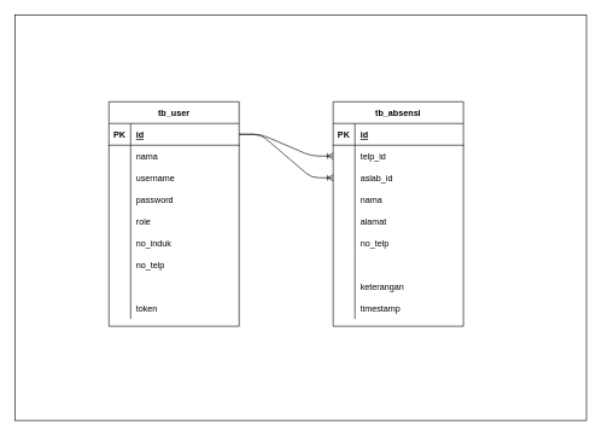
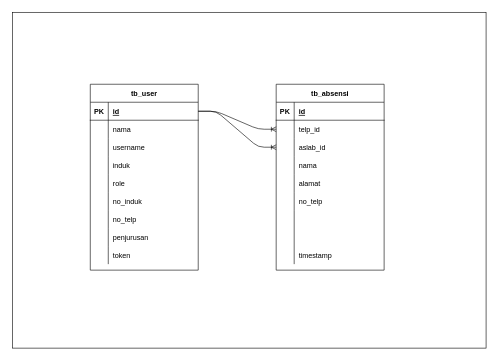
  <mxCell id="0" />
  <mxCell id="1" parent="0" />
  <mxCell id="2" value="" style="rounded=0;whiteSpace=wrap;html=1;" parent="1" vertex="1"><mxGeometry x="20" y="20" width="790" height="560" as="geometry" /></mxCell>
  <mxCell id="3" value="tb_user" style="shape=table;startSize=30;container=1;collapsible=1;childLayout=tableLayout;fixedRows=1;rowLines=0;fontStyle=1;align=center;resizeLast=1;" parent="1" vertex="1"><mxGeometry x="150" y="140" width="180" height="310" as="geometry" /></mxCell>
  <mxCell id="4" value="" style="shape=partialRectangle;collapsible=0;dropTarget=0;pointerEvents=0;fillColor=none;top=0;left=0;bottom=1;right=0;points=[[0,0.5],[1,0.5]];portConstraint=eastwest;" parent="3" vertex="1"><mxGeometry y="30" width="180" height="30" as="geometry" /></mxCell>
  <mxCell id="5" value="PK" style="shape=partialRectangle;connectable=0;fillColor=none;top=0;left=0;bottom=0;right=0;fontStyle=1;overflow=hidden;" parent="4" vertex="1"><mxGeometry width="30" height="30" as="geometry" /></mxCell>
  <mxCell id="6" value="id" style="shape=partialRectangle;connectable=0;fillColor=none;top=0;left=0;bottom=0;right=0;align=left;spacingLeft=6;fontStyle=5;overflow=hidden;" parent="4" vertex="1"><mxGeometry x="30" width="150" height="30" as="geometry" /></mxCell>
  <mxCell id="7" value="" style="shape=partialRectangle;collapsible=0;dropTarget=0;pointerEvents=0;fillColor=none;top=0;left=0;bottom=0;right=0;points=[[0,0.5],[1,0.5]];portConstraint=eastwest;" parent="3" vertex="1"><mxGeometry y="60" width="180" height="30" as="geometry" /></mxCell>
  <mxCell id="8" value="" style="shape=partialRectangle;connectable=0;fillColor=none;top=0;left=0;bottom=0;right=0;editable=1;overflow=hidden;" parent="7" vertex="1"><mxGeometry width="30" height="30" as="geometry" /></mxCell>
  <mxCell id="9" value="nama" style="shape=partialRectangle;connectable=0;fillColor=none;top=0;left=0;bottom=0;right=0;align=left;spacingLeft=6;overflow=hidden;" parent="7" vertex="1"><mxGeometry x="30" width="150" height="30" as="geometry" /></mxCell>
  <mxCell id="10" value="" style="shape=partialRectangle;collapsible=0;dropTarget=0;pointerEvents=0;fillColor=none;top=0;left=0;bottom=0;right=0;points=[[0,0.5],[1,0.5]];portConstraint=eastwest;" parent="3" vertex="1"><mxGeometry y="90" width="180" height="30" as="geometry" /></mxCell>
  <mxCell id="11" value="" style="shape=partialRectangle;connectable=0;fillColor=none;top=0;left=0;bottom=0;right=0;editable=1;overflow=hidden;" parent="10" vertex="1"><mxGeometry width="30" height="30" as="geometry" /></mxCell>
  <mxCell id="12" value="username" style="shape=partialRectangle;connectable=0;fillColor=none;top=0;left=0;bottom=0;right=0;align=left;spacingLeft=6;overflow=hidden;" parent="10" vertex="1"><mxGeometry x="30" width="150" height="30" as="geometry" /></mxCell>
  <mxCell id="13" value="" style="shape=partialRectangle;collapsible=0;dropTarget=0;pointerEvents=0;fillColor=none;top=0;left=0;bottom=0;right=0;points=[[0,0.5],[1,0.5]];portConstraint=eastwest;" parent="3" vertex="1"><mxGeometry y="120" width="180" height="30" as="geometry" /></mxCell>
  <mxCell id="14" value="" style="shape=partialRectangle;connectable=0;fillColor=none;top=0;left=0;bottom=0;right=0;editable=1;overflow=hidden;" parent="13" vertex="1"><mxGeometry width="30" height="30" as="geometry" /></mxCell>
- <mxCell id="15" value="password" style="shape=partialRectangle;connectable=0;fillColor=none;top=0;left=0;bottom=0;right=0;align=left;spacingLeft=6;overflow=hidden;" parent="13" vertex="1"><mxGeometry x="30" width="150" height="30" as="geometry" /></mxCell>
+ <mxCell id="15" value="induk" style="shape=partialRectangle;connectable=0;fillColor=none;top=0;left=0;bottom=0;right=0;align=left;spacingLeft=6;overflow=hidden;" parent="13" vertex="1"><mxGeometry x="30" width="150" height="30" as="geometry" /></mxCell>
  <mxCell id="16" value="" style="shape=partialRectangle;collapsible=0;dropTarget=0;pointerEvents=0;fillColor=none;top=0;left=0;bottom=0;right=0;points=[[0,0.5],[1,0.5]];portConstraint=eastwest;" parent="3" vertex="1"><mxGeometry y="150" width="180" height="30" as="geometry" /></mxCell>
  <mxCell id="17" value="" style="shape=partialRectangle;connectable=0;fillColor=none;top=0;left=0;bottom=0;right=0;editable=1;overflow=hidden;" parent="16" vertex="1"><mxGeometry width="30" height="30" as="geometry" /></mxCell>
  <mxCell id="18" value="role" style="shape=partialRectangle;connectable=0;fillColor=none;top=0;left=0;bottom=0;right=0;align=left;spacingLeft=6;overflow=hidden;" parent="16" vertex="1"><mxGeometry x="30" width="150" height="30" as="geometry" /></mxCell>
  <mxCell id="19" value="" style="shape=partialRectangle;collapsible=0;dropTarget=0;pointerEvents=0;fillColor=none;top=0;left=0;bottom=0;right=0;points=[[0,0.5],[1,0.5]];portConstraint=eastwest;" parent="3" vertex="1"><mxGeometry y="180" width="180" height="30" as="geometry" /></mxCell>
  <mxCell id="20" value="" style="shape=partialRectangle;connectable=0;fillColor=none;top=0;left=0;bottom=0;right=0;editable=1;overflow=hidden;" parent="19" vertex="1"><mxGeometry width="30" height="30" as="geometry" /></mxCell>
  <mxCell id="21" value="no_induk" style="shape=partialRectangle;connectable=0;fillColor=none;top=0;left=0;bottom=0;right=0;align=left;spacingLeft=6;overflow=hidden;" parent="19" vertex="1"><mxGeometry x="30" width="150" height="30" as="geometry" /></mxCell>
  <mxCell id="22" value="" style="shape=partialRectangle;collapsible=0;dropTarget=0;pointerEvents=0;fillColor=none;top=0;left=0;bottom=0;right=0;points=[[0,0.5],[1,0.5]];portConstraint=eastwest;" parent="3" vertex="1"><mxGeometry y="210" width="180" height="30" as="geometry" /></mxCell>
  <mxCell id="23" value="" style="shape=partialRectangle;connectable=0;fillColor=none;top=0;left=0;bottom=0;right=0;editable=1;overflow=hidden;" parent="22" vertex="1"><mxGeometry width="30" height="30" as="geometry" /></mxCell>
  <mxCell id="24" value="no_telp" style="shape=partialRectangle;connectable=0;fillColor=none;top=0;left=0;bottom=0;right=0;align=left;spacingLeft=6;overflow=hidden;" parent="22" vertex="1"><mxGeometry x="30" width="150" height="30" as="geometry" /></mxCell>
  <mxCell id="25" value="" style="shape=partialRectangle;collapsible=0;dropTarget=0;pointerEvents=0;fillColor=none;top=0;left=0;bottom=0;right=0;points=[[0,0.5],[1,0.5]];portConstraint=eastwest;" parent="3" vertex="1"><mxGeometry y="240" width="180" height="30" as="geometry" /></mxCell>
  <mxCell id="26" value="" style="shape=partialRectangle;connectable=0;fillColor=none;top=0;left=0;bottom=0;right=0;editable=1;overflow=hidden;" parent="25" vertex="1"><mxGeometry width="30" height="30" as="geometry" /></mxCell>
+ <mxCell id="27" value="penjurusan" style="shape=partialRectangle;connectable=0;fillColor=none;top=0;left=0;bottom=0;right=0;align=left;spacingLeft=6;overflow=hidden;" parent="25" vertex="1"><mxGeometry x="30" width="150" height="30" as="geometry" /></mxCell>
  <mxCell id="28" value="" style="shape=partialRectangle;collapsible=0;dropTarget=0;pointerEvents=0;fillColor=none;top=0;left=0;bottom=0;right=0;points=[[0,0.5],[1,0.5]];portConstraint=eastwest;" parent="3" vertex="1"><mxGeometry y="270" width="180" height="30" as="geometry" /></mxCell>
  <mxCell id="29" value="" style="shape=partialRectangle;connectable=0;fillColor=none;top=0;left=0;bottom=0;right=0;editable=1;overflow=hidden;" parent="28" vertex="1"><mxGeometry width="30" height="30" as="geometry" /></mxCell>
  <mxCell id="30" value="token" style="shape=partialRectangle;connectable=0;fillColor=none;top=0;left=0;bottom=0;right=0;align=left;spacingLeft=6;overflow=hidden;" parent="28" vertex="1"><mxGeometry x="30" width="150" height="30" as="geometry" /></mxCell>
  <mxCell id="31" value="tb_absensi" style="shape=table;startSize=30;container=1;collapsible=1;childLayout=tableLayout;fixedRows=1;rowLines=0;fontStyle=1;align=center;resizeLast=1;" parent="1" vertex="1"><mxGeometry x="460" y="140" width="180" height="310" as="geometry" /></mxCell>
  <mxCell id="32" value="" style="shape=partialRectangle;collapsible=0;dropTarget=0;pointerEvents=0;fillColor=none;top=0;left=0;bottom=1;right=0;points=[[0,0.5],[1,0.5]];portConstraint=eastwest;" parent="31" vertex="1"><mxGeometry y="30" width="180" height="30" as="geometry" /></mxCell>
  <mxCell id="33" value="PK" style="shape=partialRectangle;connectable=0;fillColor=none;top=0;left=0;bottom=0;right=0;fontStyle=1;overflow=hidden;" parent="32" vertex="1"><mxGeometry width="30" height="30" as="geometry" /></mxCell>
  <mxCell id="34" value="id" style="shape=partialRectangle;connectable=0;fillColor=none;top=0;left=0;bottom=0;right=0;align=left;spacingLeft=6;fontStyle=5;overflow=hidden;" parent="32" vertex="1"><mxGeometry x="30" width="150" height="30" as="geometry" /></mxCell>
  <mxCell id="35" value="" style="shape=partialRectangle;collapsible=0;dropTarget=0;pointerEvents=0;fillColor=none;top=0;left=0;bottom=0;right=0;points=[[0,0.5],[1,0.5]];portConstraint=eastwest;" parent="31" vertex="1"><mxGeometry y="60" width="180" height="30" as="geometry" /></mxCell>
  <mxCell id="36" value="" style="shape=partialRectangle;connectable=0;fillColor=none;top=0;left=0;bottom=0;right=0;editable=1;overflow=hidden;" parent="35" vertex="1"><mxGeometry width="30" height="30" as="geometry" /></mxCell>
  <mxCell id="37" value="telp_id" style="shape=partialRectangle;connectable=0;fillColor=none;top=0;left=0;bottom=0;right=0;align=left;spacingLeft=6;overflow=hidden;" parent="35" vertex="1"><mxGeometry x="30" width="150" height="30" as="geometry" /></mxCell>
  <mxCell id="38" value="" style="shape=partialRectangle;collapsible=0;dropTarget=0;pointerEvents=0;fillColor=none;top=0;left=0;bottom=0;right=0;points=[[0,0.5],[1,0.5]];portConstraint=eastwest;" parent="31" vertex="1"><mxGeometry y="90" width="180" height="30" as="geometry" /></mxCell>
  <mxCell id="39" value="" style="shape=partialRectangle;connectable=0;fillColor=none;top=0;left=0;bottom=0;right=0;editable=1;overflow=hidden;" parent="38" vertex="1"><mxGeometry width="30" height="30" as="geometry" /></mxCell>
  <mxCell id="40" value="aslab_id" style="shape=partialRectangle;connectable=0;fillColor=none;top=0;left=0;bottom=0;right=0;align=left;spacingLeft=6;overflow=hidden;" parent="38" vertex="1"><mxGeometry x="30" width="150" height="30" as="geometry" /></mxCell>
  <mxCell id="41" value="" style="shape=partialRectangle;collapsible=0;dropTarget=0;pointerEvents=0;fillColor=none;top=0;left=0;bottom=0;right=0;points=[[0,0.5],[1,0.5]];portConstraint=eastwest;" parent="31" vertex="1"><mxGeometry y="120" width="180" height="30" as="geometry" /></mxCell>
  <mxCell id="42" value="" style="shape=partialRectangle;connectable=0;fillColor=none;top=0;left=0;bottom=0;right=0;editable=1;overflow=hidden;" parent="41" vertex="1"><mxGeometry width="30" height="30" as="geometry" /></mxCell>
  <mxCell id="43" value="nama" style="shape=partialRectangle;connectable=0;fillColor=none;top=0;left=0;bottom=0;right=0;align=left;spacingLeft=6;overflow=hidden;" parent="41" vertex="1"><mxGeometry x="30" width="150" height="30" as="geometry" /></mxCell>
  <mxCell id="44" value="" style="shape=partialRectangle;collapsible=0;dropTarget=0;pointerEvents=0;fillColor=none;top=0;left=0;bottom=0;right=0;points=[[0,0.5],[1,0.5]];portConstraint=eastwest;" parent="31" vertex="1"><mxGeometry y="150" width="180" height="30" as="geometry" /></mxCell>
  <mxCell id="45" value="" style="shape=partialRectangle;connectable=0;fillColor=none;top=0;left=0;bottom=0;right=0;editable=1;overflow=hidden;" parent="44" vertex="1"><mxGeometry width="30" height="30" as="geometry" /></mxCell>
  <mxCell id="46" value="alamat" style="shape=partialRectangle;connectable=0;fillColor=none;top=0;left=0;bottom=0;right=0;align=left;spacingLeft=6;overflow=hidden;" parent="44" vertex="1"><mxGeometry x="30" width="150" height="30" as="geometry" /></mxCell>
  <mxCell id="47" value="" style="shape=partialRectangle;collapsible=0;dropTarget=0;pointerEvents=0;fillColor=none;top=0;left=0;bottom=0;right=0;points=[[0,0.5],[1,0.5]];portConstraint=eastwest;" parent="31" vertex="1"><mxGeometry y="180" width="180" height="30" as="geometry" /></mxCell>
  <mxCell id="48" value="" style="shape=partialRectangle;connectable=0;fillColor=none;top=0;left=0;bottom=0;right=0;editable=1;overflow=hidden;" parent="47" vertex="1"><mxGeometry width="30" height="30" as="geometry" /></mxCell>
  <mxCell id="49" value="no_telp" style="shape=partialRectangle;connectable=0;fillColor=none;top=0;left=0;bottom=0;right=0;align=left;spacingLeft=6;overflow=hidden;" parent="47" vertex="1"><mxGeometry x="30" width="150" height="30" as="geometry" /></mxCell>
  <mxCell id="50" value="" style="shape=partialRectangle;collapsible=0;dropTarget=0;pointerEvents=0;fillColor=none;top=0;left=0;bottom=0;right=0;points=[[0,0.5],[1,0.5]];portConstraint=eastwest;" parent="31" vertex="1"><mxGeometry y="210" width="180" height="30" as="geometry" /></mxCell>
  <mxCell id="51" value="" style="shape=partialRectangle;connectable=0;fillColor=none;top=0;left=0;bottom=0;right=0;editable=1;overflow=hidden;" parent="50" vertex="1"><mxGeometry width="30" height="30" as="geometry" /></mxCell>
  <mxCell id="52" value="" style="shape=partialRectangle;collapsible=0;dropTarget=0;pointerEvents=0;fillColor=none;top=0;left=0;bottom=0;right=0;points=[[0,0.5],[1,0.5]];portConstraint=eastwest;" parent="31" vertex="1"><mxGeometry y="240" width="180" height="30" as="geometry" /></mxCell>
  <mxCell id="53" value="" style="shape=partialRectangle;connectable=0;fillColor=none;top=0;left=0;bottom=0;right=0;editable=1;overflow=hidden;" parent="52" vertex="1"><mxGeometry width="30" height="30" as="geometry" /></mxCell>
- <mxCell id="54" value="keterangan" style="shape=partialRectangle;connectable=0;fillColor=none;top=0;left=0;bottom=0;right=0;align=left;spacingLeft=6;overflow=hidden;" parent="52" vertex="1"><mxGeometry x="30" width="150" height="30" as="geometry" /></mxCell>
  <mxCell id="55" value="" style="shape=partialRectangle;collapsible=0;dropTarget=0;pointerEvents=0;fillColor=none;top=0;left=0;bottom=0;right=0;points=[[0,0.5],[1,0.5]];portConstraint=eastwest;" parent="31" vertex="1"><mxGeometry y="270" width="180" height="30" as="geometry" /></mxCell>
  <mxCell id="56" value="" style="shape=partialRectangle;connectable=0;fillColor=none;top=0;left=0;bottom=0;right=0;editable=1;overflow=hidden;" parent="55" vertex="1"><mxGeometry width="30" height="30" as="geometry" /></mxCell>
  <mxCell id="57" value="timestamp" style="shape=partialRectangle;connectable=0;fillColor=none;top=0;left=0;bottom=0;right=0;align=left;spacingLeft=6;overflow=hidden;" parent="55" vertex="1"><mxGeometry x="30" width="150" height="30" as="geometry" /></mxCell>
  <mxCell id="58" value="" style="edgeStyle=entityRelationEdgeStyle;fontSize=12;html=1;endArrow=ERoneToMany;exitX=1;exitY=0.5;exitDx=0;exitDy=0;entryX=0;entryY=0.5;entryDx=0;entryDy=0;" parent="1" source="4" target="35" edge="1"><mxGeometry width="100" height="100" relative="1" as="geometry"><mxPoint x="350" y="420" as="sourcePoint" /><mxPoint x="450" y="320" as="targetPoint" /></mxGeometry></mxCell>
  <mxCell id="59" value="" style="edgeStyle=entityRelationEdgeStyle;fontSize=12;html=1;endArrow=ERoneToMany;exitX=1;exitY=0.5;exitDx=0;exitDy=0;entryX=0;entryY=0.5;entryDx=0;entryDy=0;" parent="1" source="4" target="38" edge="1"><mxGeometry width="100" height="100" relative="1" as="geometry"><mxPoint x="340" y="600" as="sourcePoint" /><mxPoint x="440" y="500" as="targetPoint" /></mxGeometry></mxCell>
